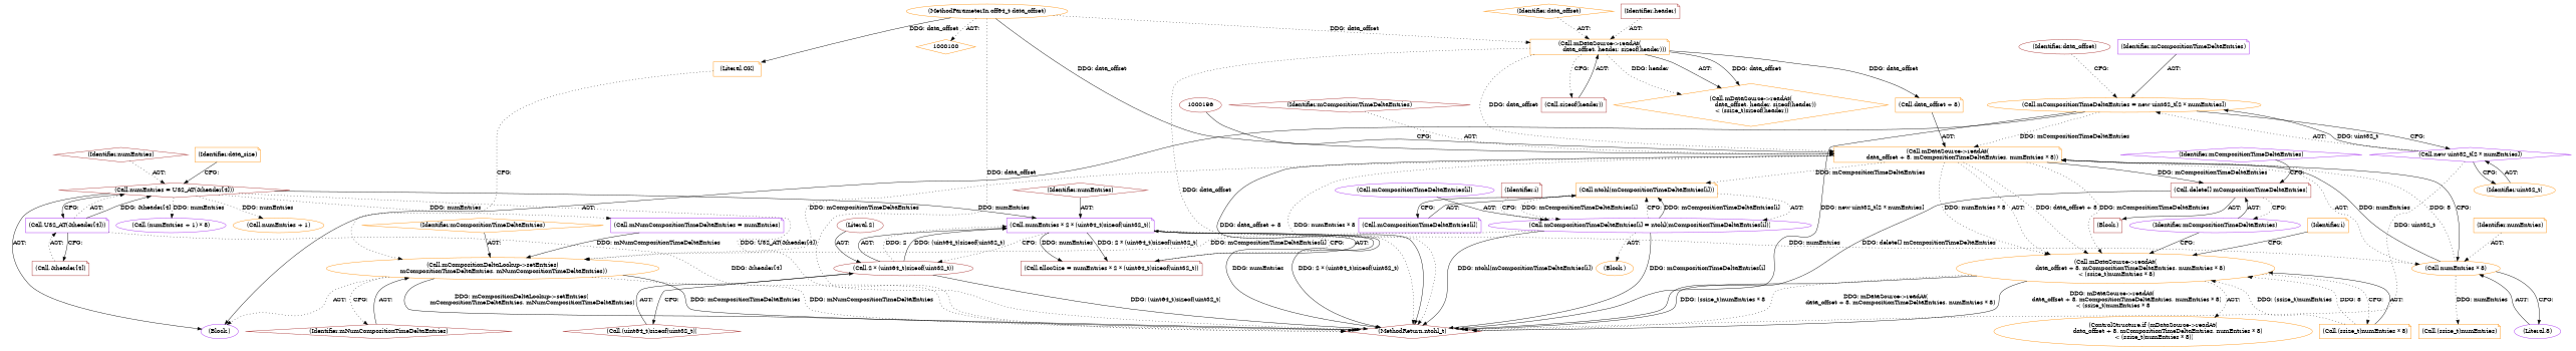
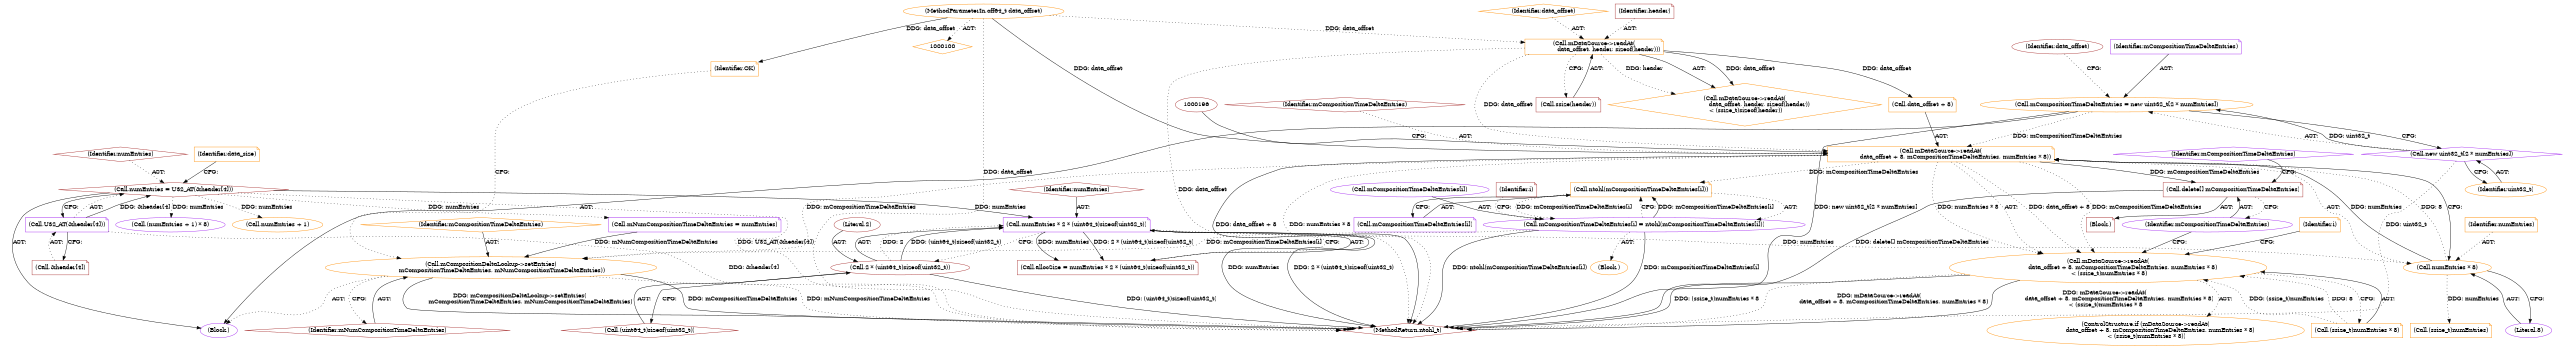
  digraph {
    node [color=darkorange shape=note]
    edge [style=solid]
    n1 [label="(Call,mDataSource->readAt(\n                data_offset + 8, mCompositionTimeDeltaEntries, numEntries * 8))"]
    n2 [label="(Call,numEntries * 8)" shape=ellipse]
    n3 [label="(Call,mDataSource->readAt(\n                data_offset + 8, mCompositionTimeDeltaEntries, numEntries * 8)\n < (ssize_t)numEntries * 8)" shape=ellipse]
    n4 [color=brown label="(Call,delete[] mCompositionTimeDeltaEntries)"]
    n5 [label="(Call,ntohl(mCompositionTimeDeltaEntries[i]))"]
    n6 [label="(Call,mCompositionDeltaLookup->setEntries(\n            mCompositionTimeDeltaEntries, mNumCompositionTimeDeltaEntries))" shape=ellipse]
    n7 [color=brown label="(MethodReturn,ntohl_t)" shape=diamond]
    n8 [label="(Call,(ssize_t)numEntries)"]
    n9 [color=purple label="(Literal,8)" shape=ellipse]
    n10 [label="(Call,(ssize_t)numEntries * 8)"]
    n11 [label="(ControlStructure,if (mDataSource->readAt(\n                data_offset + 8, mCompositionTimeDeltaEntries, numEntries * 8)\n < (ssize_t)numEntries * 8))" shape=ellipse]
    n12 [color=purple label="(Identifier,mCompositionTimeDeltaEntries)" shape=ellipse]
    n13 [color=brown label="(Block,)"]
    n14 [color=purple label="(Call,mCompositionTimeDeltaEntries[i] = ntohl(mCompositionTimeDeltaEntries[i]))" shape=ellipse]
    n15 [color=purple label="(Call,mCompositionTimeDeltaEntries[i])"]
    n16 [color=purple label="(Block,)" shape=ellipse]
    n17 [color=brown label="(Identifier,mNumCompositionTimeDeltaEntries)" shape=diamond]
    n18 [label="(Call,mDataSource->readAt(\n                data_offset, header, sizeof(header)))"]
    n19 [label="(Call,mDataSource->readAt(\n                data_offset, header, sizeof(header))\n < (ssize_t)sizeof(header))" shape=diamond]
    n20 [label="(Call,data_offset + 8)"]
-   n21 [color=brown label="(Call,sizeof(header))"]
+   n21 [color=brown label="(Call,ssize(header))"]
    n22 [label="(MethodParameterIn,off64_t data_offset)" shape=ellipse]
    1000100 [shape=diamond]
-   n24 [label="(Literal,OK)"]
+   n24 [label="(Identifier,OK)"]
    n25 [label="(Call,mCompositionTimeDeltaEntries = new uint32_t[2 * numEntries])" shape=ellipse]
    n26 [color=purple label="(Call,new uint32_t[2 * numEntries])" shape=diamond]
    n27 [label="(Identifier,uint32_t)" shape=ellipse]
    n28 [color=purple label="(Call,numEntries * 2 * (uint64_t)sizeof(uint32_t))"]
    n29 [color=brown label="(Call,2 * (uint64_t)sizeof(uint32_t))" shape=ellipse]
    n30 [color=brown label="(Call,allocSize = numEntries * 2 * (uint64_t)sizeof(uint32_t))"]
    n31 [color=brown label="(Call,(uint64_t)sizeof(uint32_t))" shape=diamond]
    n32 [color=brown label="(Call,numEntries = U32_AT(&header[4]))" shape=diamond]
    n33 [color=purple label="(Call,U32_AT(&header[4]))"]
    n34 [color=purple label="(Call,mNumCompositionTimeDeltaEntries = numEntries)"]
    n35 [color=purple label="(Call,(numEntries + 1) * 8)" shape=ellipse]
    n36 [label="(Call,numEntries + 1)" shape=ellipse]
    n37 [color=brown label="(Call,&header[4])"]
    n38 [label="(Block,)" shape=ellipse]
    n39 [color=brown label="(Identifier,numEntries)" shape=diamond]
    n40 [label="(Identifier,data_size)"]
    n41 [color=brown label="(Identifier,numEntries)" shape=diamond]
    n42 [color=brown label="(Identifier,header)"]
    n43 [color=purple label="(Identifier,mCompositionTimeDeltaEntries)" shape=diamond]
    n44 [label="(Identifier,numEntries)"]
    n45 [label="(Identifier,mCompositionTimeDeltaEntries)" shape=diamond]
    n46 [color=brown label="(Literal,2)" shape=ellipse]
    n47 [color=brown label="(Identifier,data_offset)" shape=ellipse]
    n48 [color=purple label="(Identifier,mCompositionTimeDeltaEntries)"]
    n49 [label="(Identifier,i)"]
    n50 [label="(Identifier,data_offset)" shape=diamond]
    n51 [color=brown label="(Identifier,mCompositionTimeDeltaEntries)" shape=diamond]
    n52 [color=brown label="(Identifier,i)"]
    n53 [color=purple label="(Call,mCompositionTimeDeltaEntries[i])" shape=ellipse]
    1000196 [color=brown shape=ellipse]
    n1 -> n2 [label="CFG: "]
    n1 -> n3 [label="AST: " style=dotted]
    n1 -> n3 [label="DDG: data_offset + 8" style=dotted]
    n1 -> n3 [label="DDG: mCompositionTimeDeltaEntries" style=dotted]
    n1 -> n3 [label="DDG: numEntries * 8" style=dotted]
    n1 -> n4 [label="DDG: mCompositionTimeDeltaEntries"]
    n1 -> n5 [label="DDG: mCompositionTimeDeltaEntries" style=dotted]
    n1 -> n6 [label="DDG: mCompositionTimeDeltaEntries" style=dotted]
    n1 -> n7 [label="DDG: data_offset + 8"]
    n1 -> n7 [label="DDG: numEntries * 8" style=dotted]
    n2 -> n1 [label="AST: " style=dotted]
    n2 -> n1 [label="DDG: numEntries"]
    n2 -> n1 [label="DDG: 8" style=dotted]
    n2 -> n8 [label="DDG: numEntries" style=dotted]
    n2 -> n9 [label="CFG: "]
    n3 -> n7 [label="DDG: mDataSource->readAt(\n                data_offset + 8, mCompositionTimeDeltaEntries, numEntries * 8)" style=dotted]
    n3 -> n7 [label="DDG: mDataSource->readAt(\n                data_offset + 8, mCompositionTimeDeltaEntries, numEntries * 8)\n < (ssize_t)numEntries * 8"]
    n3 -> n7 [label="DDG: (ssize_t)numEntries * 8"]
    n3 -> n10 [label="CFG: " style=dotted]
    n3 -> n11 [label="AST: " style=dotted]
    n4 -> n7 [label="DDG: delete[] mCompositionTimeDeltaEntries"]
    n4 -> n12 [label="CFG: " style=dotted]
    n4 -> n13 [label="AST: "]
    n5 -> n14 [label="AST: " style=dotted]
    n5 -> n14 [label="DDG: mCompositionTimeDeltaEntries[i]" style=dotted]
    n5 -> n15 [label="CFG: "]
    n6 -> n7 [label="DDG: mCompositionDeltaLookup->setEntries(\n            mCompositionTimeDeltaEntries, mNumCompositionTimeDeltaEntries)"]
    n6 -> n7 [label="DDG: mCompositionTimeDeltaEntries"]
    n6 -> n7 [label="DDG: mNumCompositionTimeDeltaEntries" style=dotted]
    n6 -> n16 [label="AST: " style=dotted]
    n6 -> n17 [label="CFG: " style=dotted]
    n9 -> n2 [label="AST: "]
    n10 -> n3 [label="AST: "]
    n10 -> n3 [label="DDG: (ssize_t)numEntries" style=dotted]
    n10 -> n3 [label="DDG: 8" style=dotted]
    n12 -> n3 [label="CFG: "]
    n12 -> n4 [label="AST: "]
    n14 -> n5 [label="CFG: " style=dotted]
    n14 -> n5 [label="DDG: mCompositionTimeDeltaEntries[i]"]
    n14 -> n6 [label="DDG: mCompositionTimeDeltaEntries[i]" style=dotted]
    n14 -> n7 [label="DDG: mCompositionTimeDeltaEntries[i]"]
    n14 -> n7 [label="DDG: ntohl(mCompositionTimeDeltaEntries[i])"]
    n14 -> n38 [label="AST: " style=dotted]
    n15 -> n5 [label="AST: "]
    n17 -> n6 [label="AST: "]
    n18 -> n1 [label="DDG: data_offset" style=dotted]
    n18 -> n7 [label="DDG: data_offset" style=dotted]
    n18 -> n19 [label="AST: "]
    n18 -> n19 [label="DDG: data_offset"]
    n18 -> n19 [label="DDG: header" style=dotted]
    n18 -> n20 [label="DDG: data_offset"]
    n18 -> n21 [label="CFG: " style=dotted]
    n20 -> n1 [label="AST: "]
    n21 -> n18 [label="AST: "]
    n22 -> n1 [label="DDG: data_offset"]
    n22 -> n7 [label="DDG: data_offset" style=dotted]
    n22 -> n18 [label="DDG: data_offset" style=dotted]
    n22 -> 1000100 [label="AST: " style=dotted]
    n22 -> n24 [label="DDG: data_offset"]
    n24 -> n6 [label="CFG: " style=dotted]
    n25 -> n1 [label="DDG: mCompositionTimeDeltaEntries" style=dotted]
    n25 -> n7 [label="DDG: new uint32_t[2 * numEntries]"]
    n25 -> n16 [label="AST: "]
    n25 -> n26 [label="CFG: "]
    n26 -> n7 [label="DDG: uint32_t" style=dotted]
    n26 -> n25 [label="AST: " style=dotted]
    n26 -> n25 [label="DDG: uint32_t"]
    n26 -> n27 [label="CFG: "]
    n27 -> n26 [label="AST: "]
    n28 -> n2 [label="DDG: numEntries" style=dotted]
    n28 -> n7 [label="DDG: numEntries"]
    n28 -> n7 [label="DDG: 2 * (uint64_t)sizeof(uint32_t)"]
    n28 -> n29 [label="CFG: " style=dotted]
    n28 -> n30 [label="AST: "]
    n28 -> n30 [label="DDG: numEntries"]
    n28 -> n30 [label="DDG: 2 * (uint64_t)sizeof(uint32_t)"]
    n29 -> n7 [label="DDG: (uint64_t)sizeof(uint32_t)"]
    n29 -> n28 [label="AST: "]
    n29 -> n28 [label="DDG: 2" style=dotted]
    n29 -> n28 [label="DDG: (uint64_t)sizeof(uint32_t)"]
    n29 -> n31 [label="CFG: "]
    n30 -> n28 [label="CFG: " style=dotted]
    n31 -> n29 [label="AST: "]
    n32 -> n7 [label="DDG: U32_AT(&header[4])" style=dotted]
    n32 -> n16 [label="AST: "]
    n32 -> n28 [label="DDG: numEntries"]
    n32 -> n33 [label="CFG: "]
    n32 -> n34 [label="DDG: numEntries" style=dotted]
    n32 -> n35 [label="DDG: numEntries" style=dotted]
    n32 -> n36 [label="DDG: numEntries" style=dotted]
    n33 -> n7 [label="DDG: &header[4]" style=dotted]
    n33 -> n32 [label="AST: " style=dotted]
    n33 -> n32 [label="DDG: &header[4]"]
    n33 -> n37 [label="CFG: "]
    n34 -> n6 [label="DDG: mNumCompositionTimeDeltaEntries"]
    n37 -> n33 [label="AST: " style=dotted]
    n39 -> n28 [label="AST: "]
    n40 -> n32 [label="CFG: "]
    n41 -> n32 [label="AST: " style=dotted]
    n42 -> n18 [label="AST: " style=dotted]
    n43 -> n4 [label="CFG: "]
    n44 -> n2 [label="AST: " style=dotted]
    n45 -> n6 [label="AST: "]
    n46 -> n29 [label="AST: "]
    n47 -> n25 [label="CFG: " style=dotted]
    n48 -> n25 [label="AST: "]
    n49 -> n3 [label="CFG: "]
    n50 -> n18 [label="AST: " style=dotted]
    n51 -> n1 [label="AST: " style=dotted]
    n52 -> n14 [label="CFG: " style=dotted]
    n53 -> n14 [label="AST: "]
    1000196 -> n1 [label="CFG: "]
  }
